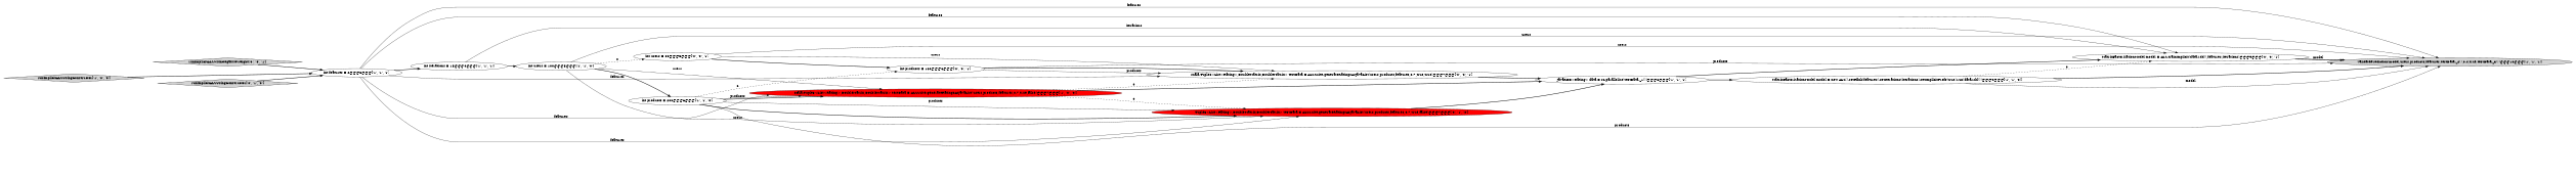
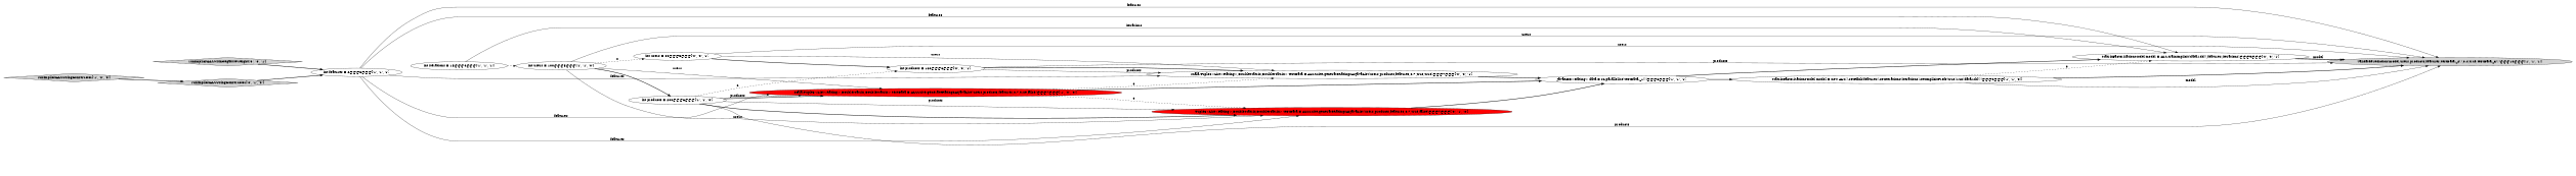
  digraph {
    rankdir=LR
    node [fillcolor=white shape=ellipse style=filled]
    edge [style=solid]
    n1 [label="int users = 100@@@5@@@['1', '1', '0']"]
    n2 [label="int users = 80@@@5@@@['0', '0', '1']"]
    n3 [fillcolor=lightgray label="validatePrediction(model,users,products,features,testData._2(),0.4,true,testData._3())@@@10@@@['1', '1', '1']"]
    n4 [fillcolor=red label="scala.Tuple3<List<Rating>,DoubleMatrix,DoubleMatrix> testData = ALSSuite.generateRatingsAsJavaList(users,products,features,0.7,true,false)@@@7@@@['1', '0', '0']"]
    n5 [fillcolor=red label="Tuple3<List<Rating>,DoubleMatrix,DoubleMatrix> testData = ALSSuite.generateRatingsAsJavaList(users,products,features,0.7,true,false)@@@7@@@['0', '1', '0']"]
    n6 [label="int products = 200@@@6@@@['1', '1', '0']"]
    n7 [label="scala.Tuple3<List<Rating>,DoubleMatrix,DoubleMatrix> testData = ALSSuite.generateRatingsAsJavaList(users,products,features,0.7,true,true)@@@7@@@['0', '0', '1']"]
    n8 [label="int products = 160@@@6@@@['0', '0', '1']"]
    n9 [label="JavaRDD<Rating> data = sc.parallelize(testData._1())@@@8@@@['1', '1', '1']"]
    n10 [label="MatrixFactorizationModel model = ALS.trainImplicit(data.rdd(),features,iterations)@@@9@@@['0', '0', '1']"]
    n11 [label="MatrixFactorizationModel model = new ALS().setRank(features).setIterations(iterations).setImplicitPrefs(true).run(data.rdd())@@@9@@@['1', '1', '0']"]
    n12 [fillcolor=lightgray label="runImplicitALSWithNegativeWeight['0', '0', '1']" shape=diamond]
    n13 [label="int features = 2@@@3@@@['1', '1', '1']"]
    n14 [label="int iterations = 15@@@4@@@['1', '1', '1']"]
    n15 [fillcolor=lightgray label="runImplicitALSUsingConstructor['0', '1', '0']" shape=diamond]
    n16 [fillcolor=lightgray label="runImplicitALSUsingConstructor['1', '0', '0']" shape=diamond]
    n1 -> n2 [label=0 style=dashed]
    n1 -> n3 [label=users]
    n1 -> n4 [label=users]
    n1 -> n5 [label=users]
    n1 -> n6 [style=bold]
    n2 -> n3 [label=users]
    n2 -> n7 [label=users]
    n2 -> n8 [style=bold]
    n4 -> n5 [label=0 style=dashed]
    n4 -> n7 [label=0 style=dashed]
    n4 -> n9 [style=bold]
    n5 -> n9 [style=bold]
    n6 -> n3 [label=products]
    n6 -> n4 [label=products]
    n6 -> n4 [style=bold]
    n6 -> n5 [label=products]
    n6 -> n5 [style=bold]
    n6 -> n8 [label=6 style=dashed]
    n7 -> n9 [style=bold]
    n8 -> n3 [label=products]
    n8 -> n7 [style=bold]
    n8 -> n7 [label=products]
    n9 -> n10 [style=bold]
    n9 -> n11 [style=bold]
    n10 -> n3 [style=bold]
    n10 -> n3 [label=model]
    n11 -> n3 [style=bold]
    n11 -> n3 [label=model]
    n11 -> n10 [label=0 style=dashed]
    n12 -> n13 [style=bold]
    n13 -> n3 [label=features]
    n13 -> n4 [label=features]
    n13 -> n5 [label=features]
    n13 -> n7 [label=features]
    n13 -> n10 [label=features]
-   n13 -> n14 [style=bold]
-   n14 -> n1 [style=bold]
+   n14 -> n1 [style=dashed]
    n14 -> n10 [label=iterations]
    n15 -> n13 [style=bold]
-   n16 -> n13 [style=bold]
+   n16 -> n15 [style=bold]
  }
